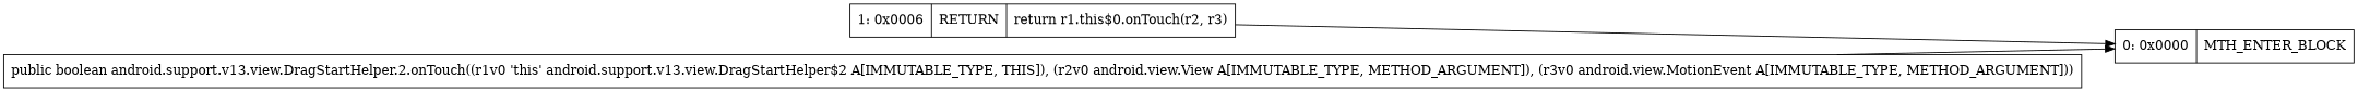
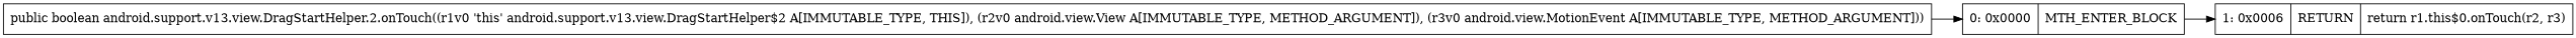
  digraph {
    rankdir=LR
    node [shape=record]
    n1 [label="{0\:\ 0x0000|MTH_ENTER_BLOCK\l}"]
    n2 [label="{1\:\ 0x0006|RETURN\l|return r1.this$0.onTouch(r2, r3)\l}"]
    n3 [label="{public boolean android.support.v13.view.DragStartHelper.2.onTouch((r1v0 'this' android.support.v13.view.DragStartHelper$2 A[IMMUTABLE_TYPE, THIS]), (r2v0 android.view.View A[IMMUTABLE_TYPE, METHOD_ARGUMENT]), (r3v0 android.view.MotionEvent A[IMMUTABLE_TYPE, METHOD_ARGUMENT])) }"]
-   n2 -> n1
+   n1 -> n2
    n3 -> n1
  }
